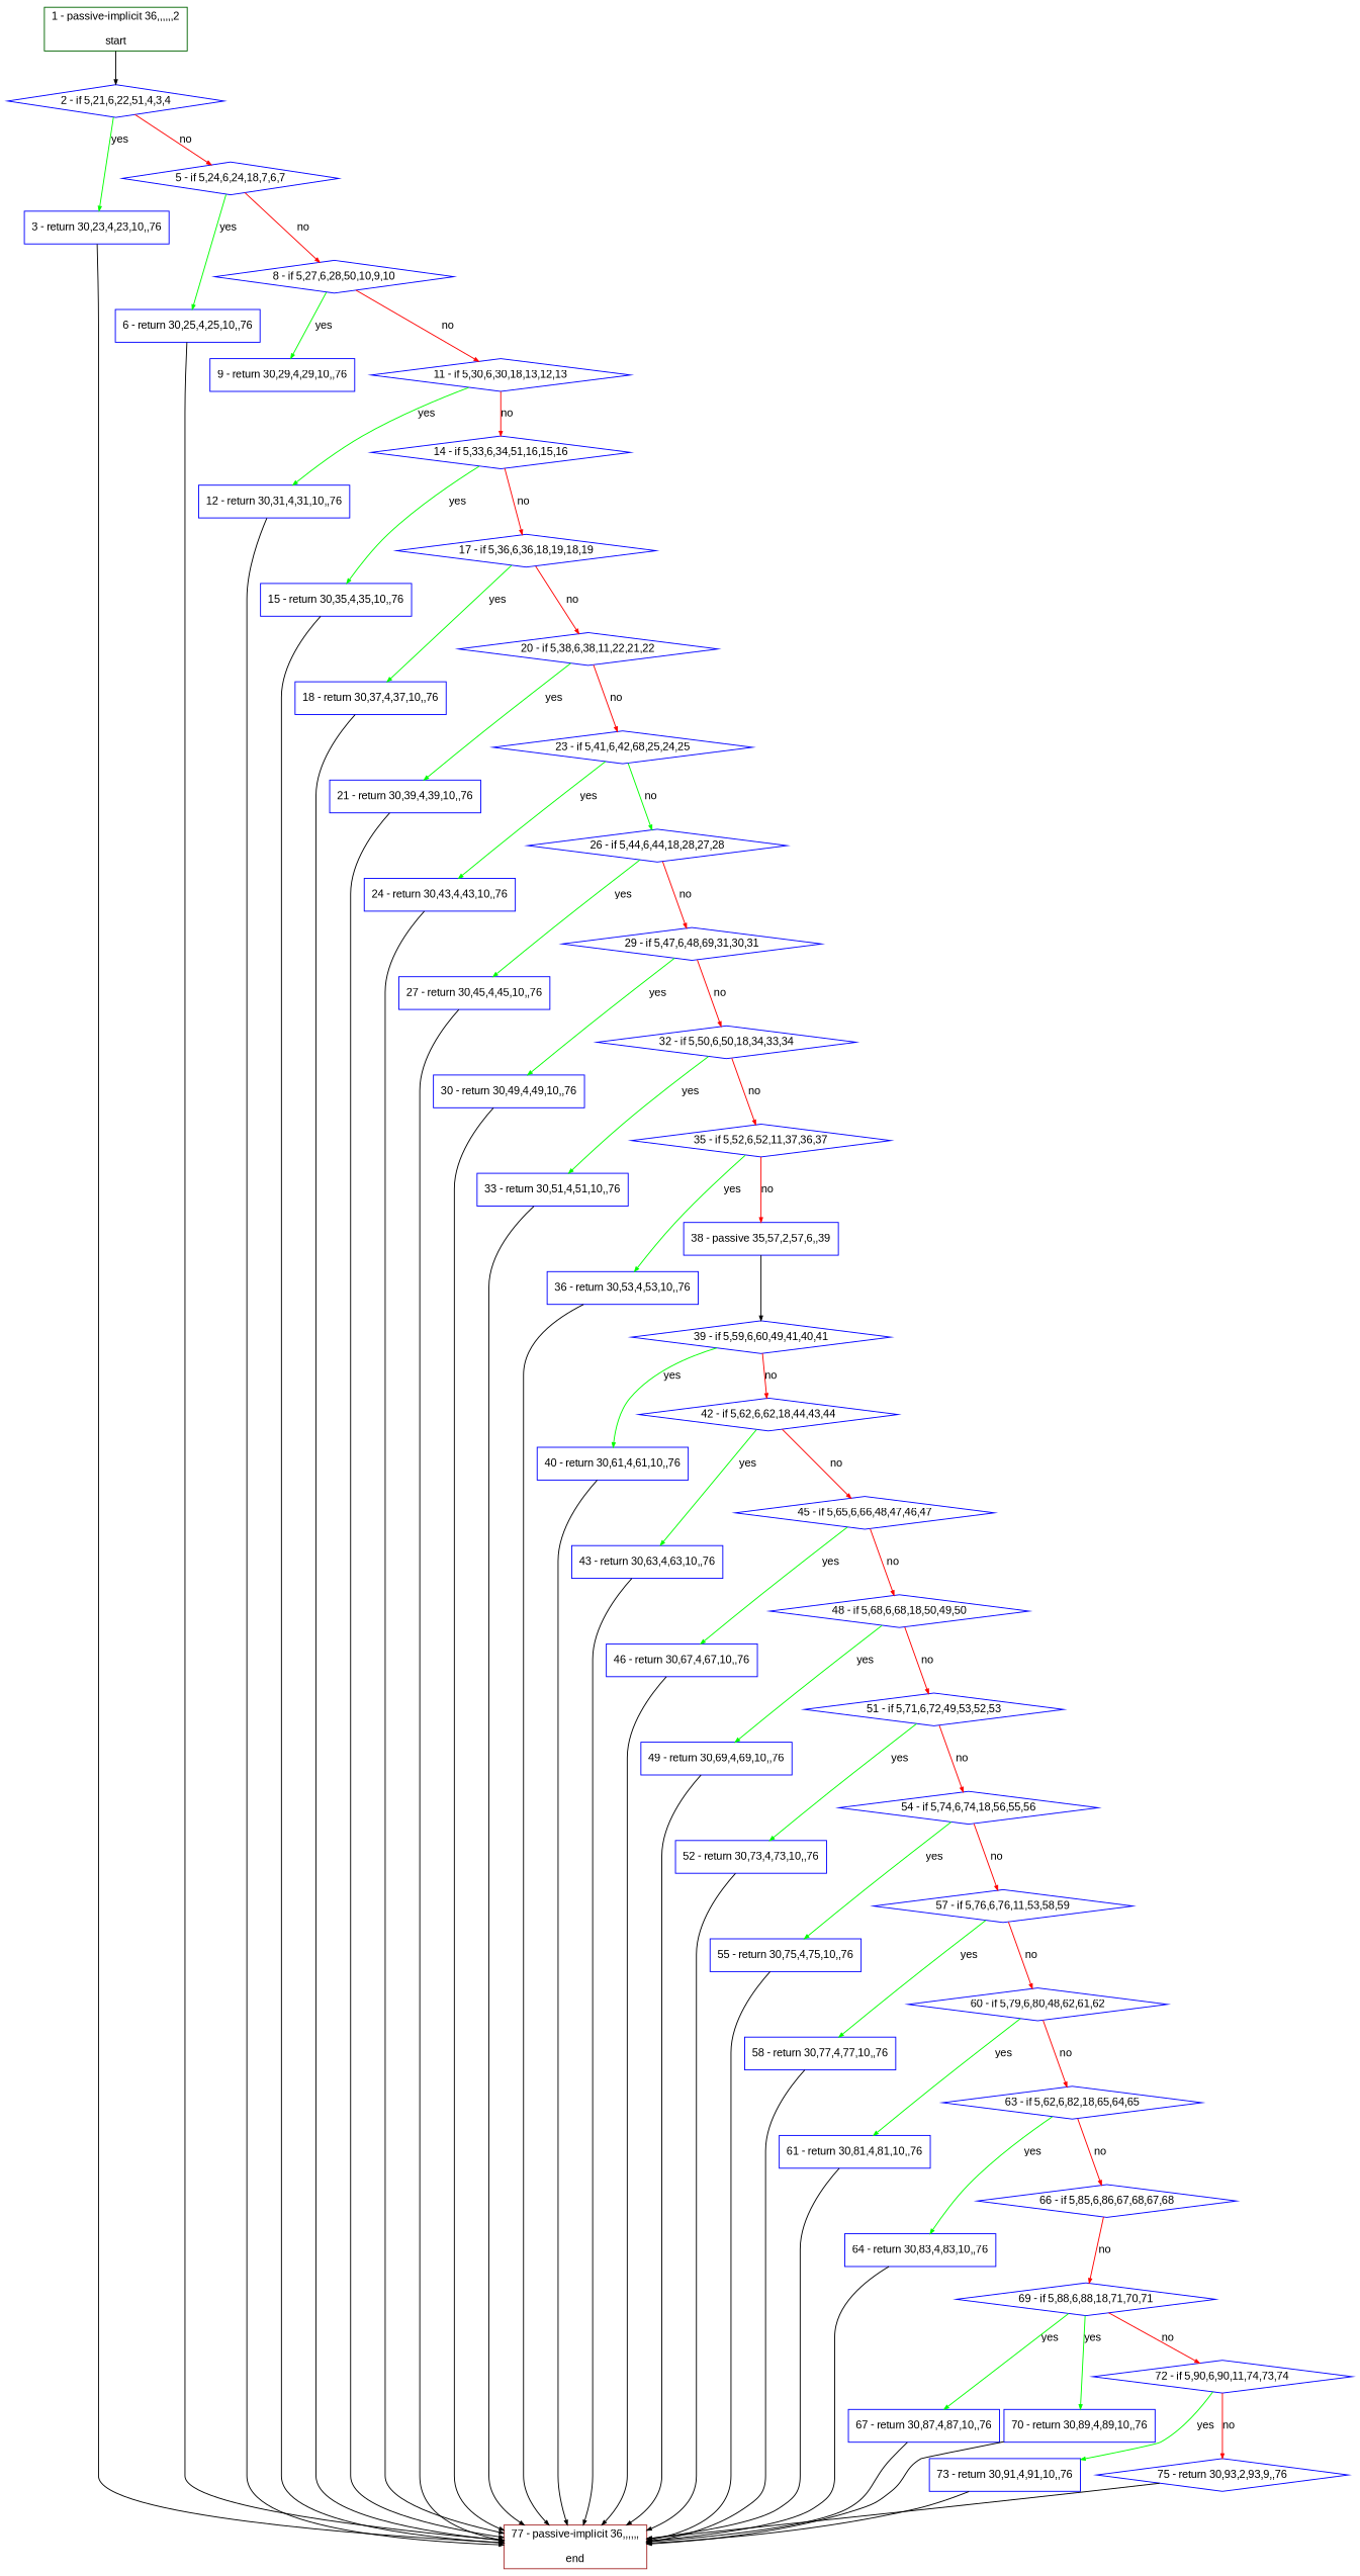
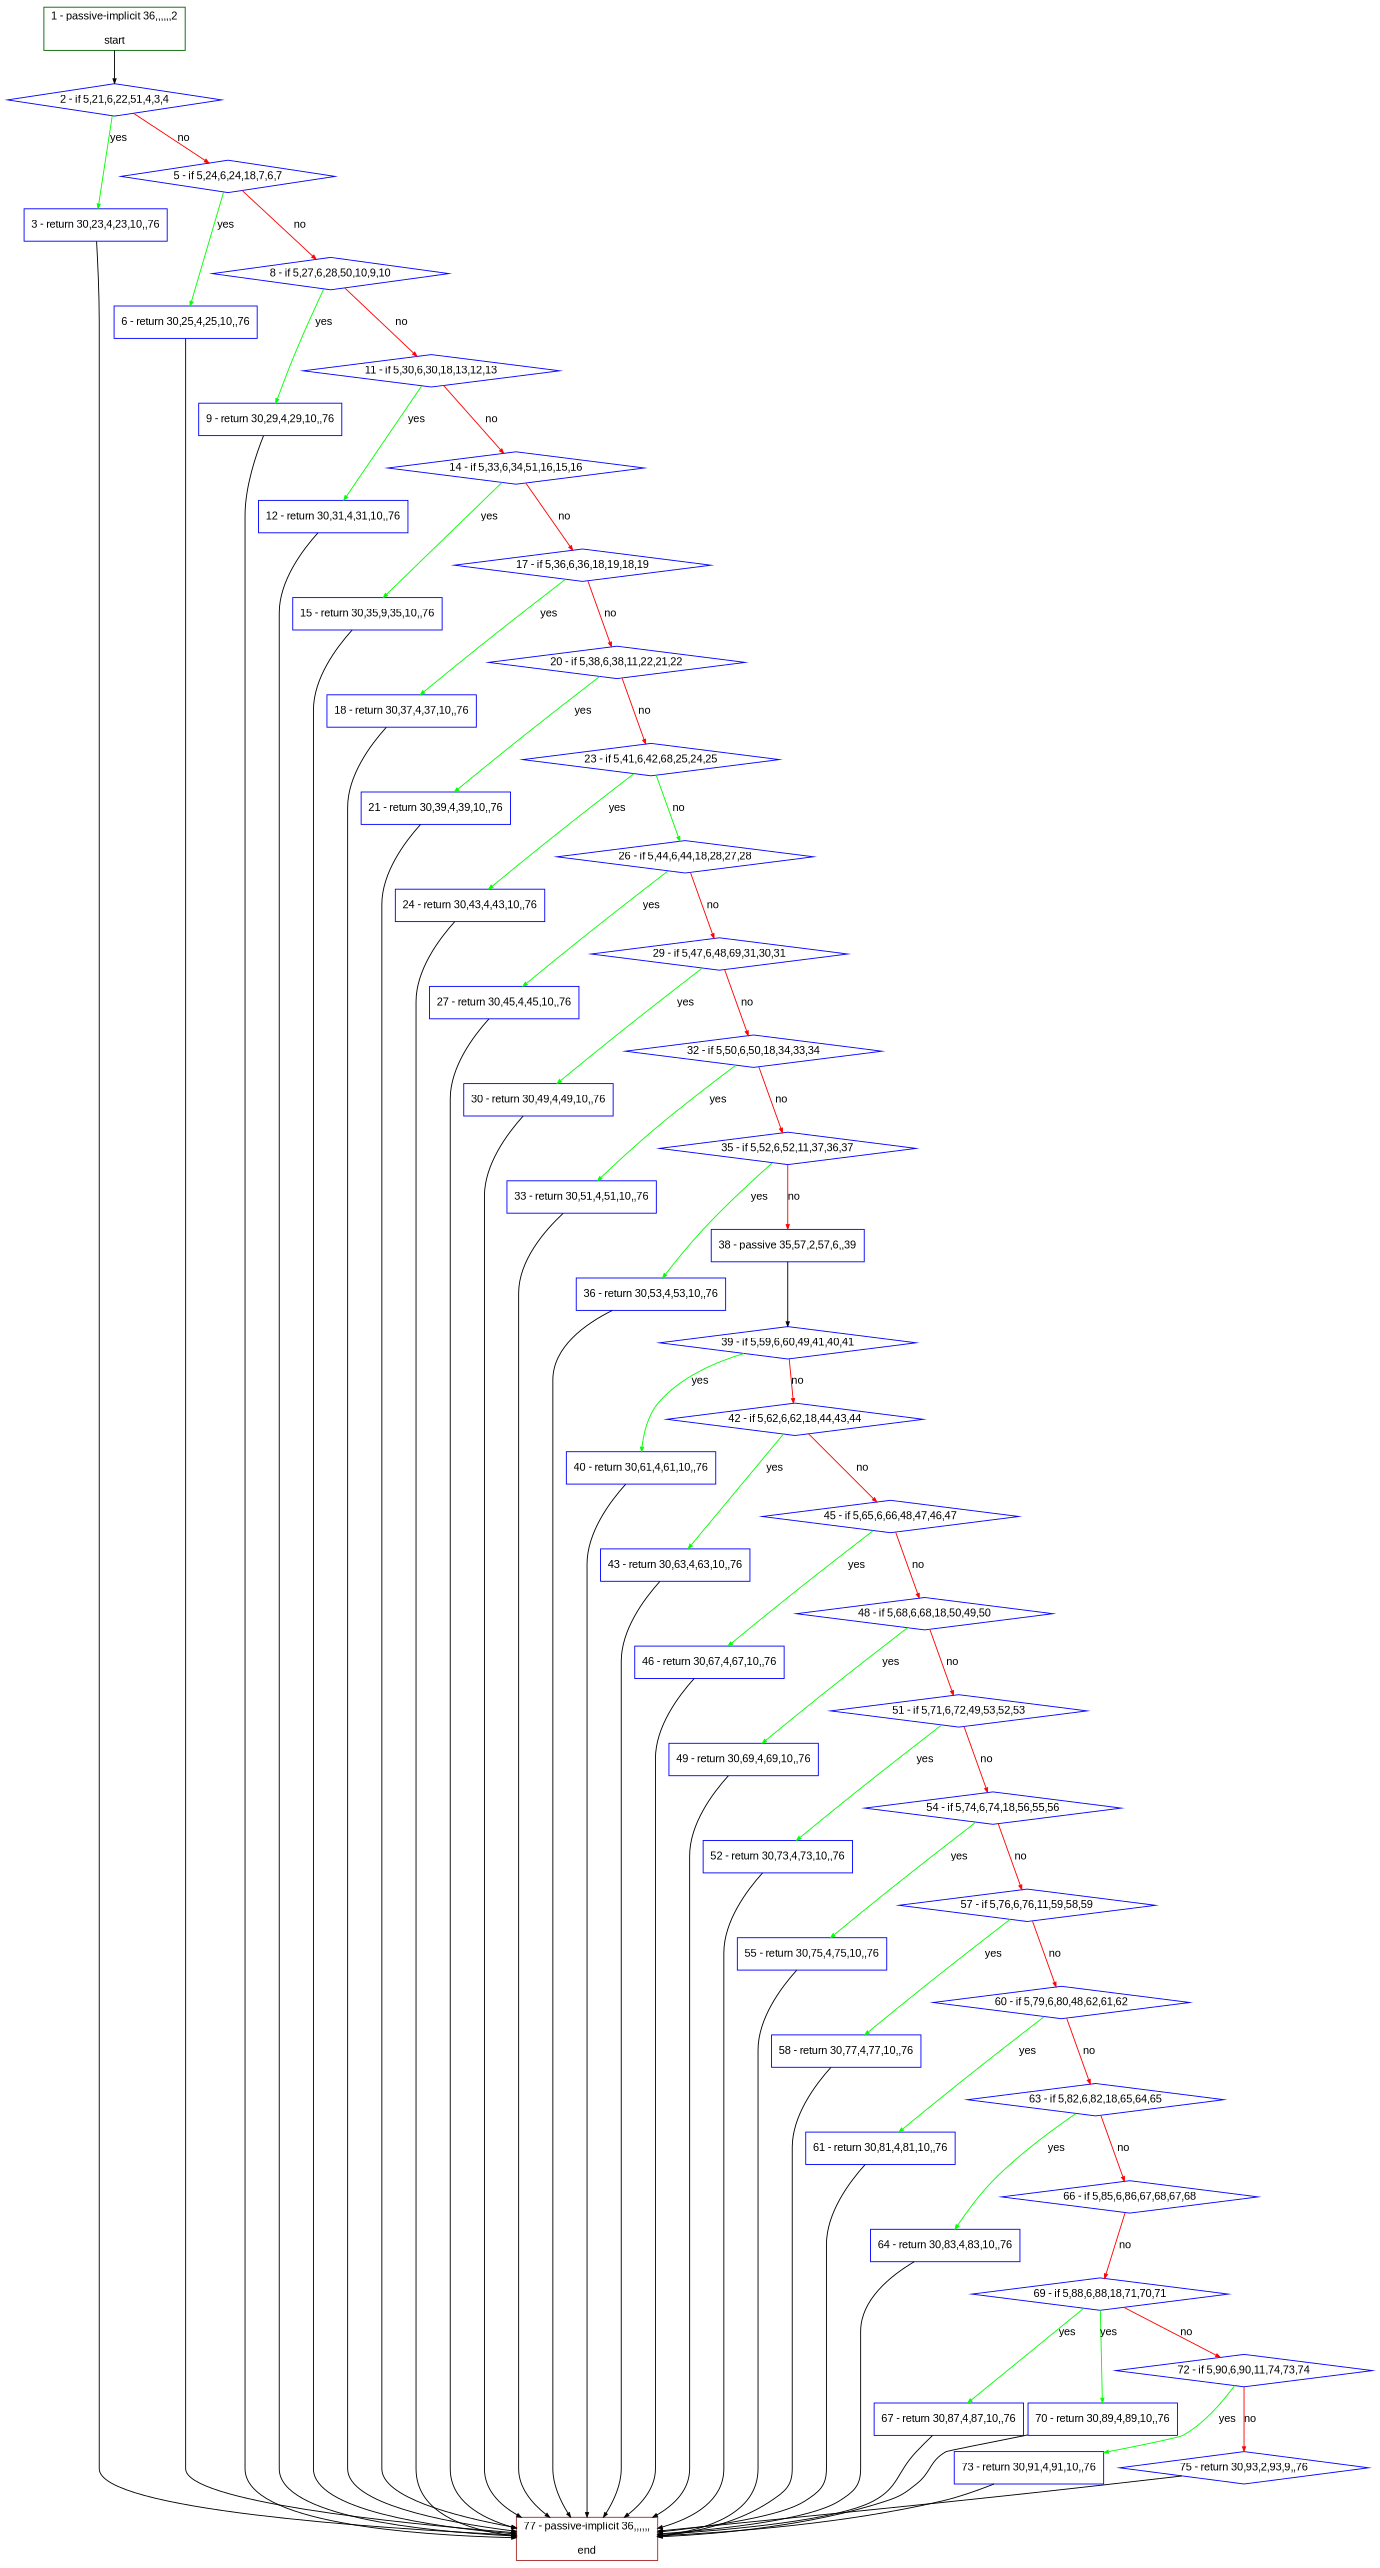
  digraph {
    bgcolor=white
    compound=true
    fillcolor="#FFFFCC"
    fontname=Arial
    fontsize=12
    pack=true
    packmode=clust
    style="rounded,filled"
    node [color="#0000ff" compound=true fillcolor="#ffffff" fixedsize=false fontname=Arial fontsize=12 node_initialized=no shape=box style=filled]
    edge [arrowhead=normal arrowsize=0.5 arrowtail=none color="#000000" compound=true dir=forward fontcolor=black fontname=Arial fontsize=12]
    n1 [label="2 - if 5,21,6,22,51,4,3,4" shape=diamond]
    n2 [label="3 - return 30,23,4,23,10,,76"]
    n3 [label="5 - if 5,24,6,24,18,7,6,7" shape=diamond]
    n4 [color="#a52a2a" label="77 - passive-implicit 36,,,,,,\n\nend"]
    n5 [label="6 - return 30,25,4,25,10,,76"]
    n6 [label="8 - if 5,27,6,28,50,10,9,10" shape=diamond]
    n7 [color="#006400" label="1 - passive-implicit 36,,,,,,2\n\nstart"]
    n8 [label="9 - return 30,29,4,29,10,,76"]
    n9 [label="11 - if 5,30,6,30,18,13,12,13" shape=diamond]
    n10 [label="12 - return 30,31,4,31,10,,76"]
    n11 [label="14 - if 5,33,6,34,51,16,15,16" shape=diamond]
-   n12 [label="15 - return 30,35,4,35,10,,76"]
+   n12 [label="15 - return 30,35,9,35,10,,76"]
    n13 [label="17 - if 5,36,6,36,18,19,18,19" shape=diamond]
    n14 [label="18 - return 30,37,4,37,10,,76"]
    n15 [label="20 - if 5,38,6,38,11,22,21,22" shape=diamond]
    n16 [label="21 - return 30,39,4,39,10,,76"]
    n17 [label="23 - if 5,41,6,42,68,25,24,25" shape=diamond]
    n18 [label="24 - return 30,43,4,43,10,,76"]
    n19 [label="26 - if 5,44,6,44,18,28,27,28" shape=diamond]
    n20 [label="27 - return 30,45,4,45,10,,76"]
    n21 [label="29 - if 5,47,6,48,69,31,30,31" shape=diamond]
    n22 [label="30 - return 30,49,4,49,10,,76"]
    n23 [label="32 - if 5,50,6,50,18,34,33,34" shape=diamond]
    n24 [label="33 - return 30,51,4,51,10,,76"]
    n25 [label="35 - if 5,52,6,52,11,37,36,37" shape=diamond]
    n26 [label="36 - return 30,53,4,53,10,,76"]
    n27 [label="38 - passive 35,57,2,57,6,,39"]
    n28 [label="39 - if 5,59,6,60,49,41,40,41" shape=diamond]
    n29 [label="40 - return 30,61,4,61,10,,76"]
    n30 [label="42 - if 5,62,6,62,18,44,43,44" shape=diamond]
    n31 [label="43 - return 30,63,4,63,10,,76"]
    n32 [label="45 - if 5,65,6,66,48,47,46,47" shape=diamond]
    n33 [label="46 - return 30,67,4,67,10,,76"]
    n34 [label="48 - if 5,68,6,68,18,50,49,50" shape=diamond]
    n35 [label="49 - return 30,69,4,69,10,,76"]
    n36 [label="51 - if 5,71,6,72,49,53,52,53" shape=diamond]
    n37 [label="52 - return 30,73,4,73,10,,76"]
    n38 [label="54 - if 5,74,6,74,18,56,55,56" shape=diamond]
    n39 [label="55 - return 30,75,4,75,10,,76"]
-   n40 [label="57 - if 5,76,6,76,11,53,58,59" shape=diamond]
+   n40 [label="57 - if 5,76,6,76,11,59,58,59" shape=diamond]
    n41 [label="58 - return 30,77,4,77,10,,76"]
    n42 [label="60 - if 5,79,6,80,48,62,61,62" shape=diamond]
    n43 [label="61 - return 30,81,4,81,10,,76"]
-   n44 [label="63 - if 5,62,6,82,18,65,64,65" shape=diamond]
+   n44 [label="63 - if 5,82,6,82,18,65,64,65" shape=diamond]
    n45 [label="64 - return 30,83,4,83,10,,76"]
    n46 [label="66 - if 5,85,6,86,67,68,67,68" shape=diamond]
    n47 [label="69 - if 5,88,6,88,18,71,70,71" shape=diamond]
    n48 [label="67 - return 30,87,4,87,10,,76"]
    n49 [label="70 - return 30,89,4,89,10,,76"]
    n50 [label="72 - if 5,90,6,90,11,74,73,74" shape=diamond]
    n51 [label="73 - return 30,91,4,91,10,,76"]
    n52 [label="75 - return 30,93,2,93,9,,76" shape=diamond]
    n1 -> n2 [color="#00ff00" label=yes]
    n1 -> n3 [color="#ff0000" label=no]
    n2 -> n4
    n3 -> n5 [color="#00ff00" label=yes]
    n3 -> n6 [color="#ff0000" label=no]
    n5 -> n4
    n6 -> n8 [color="#00ff00" label=yes]
    n6 -> n9 [color="#ff0000" label=no]
    n7 -> n1
+   n8 -> n4
    n9 -> n10 [color="#00ff00" label=yes]
    n9 -> n11 [color="#ff0000" label=no]
    n10 -> n4
    n11 -> n12 [color="#00ff00" label=yes]
    n11 -> n13 [color="#ff0000" label=no]
    n12 -> n4
    n13 -> n14 [color="#00ff00" label=yes]
    n13 -> n15 [color="#ff0000" label=no]
    n14 -> n4
    n15 -> n16 [color="#00ff00" label=yes]
    n15 -> n17 [color="#ff0000" label=no]
    n16 -> n4
    n17 -> n18 [color="#00ff00" label=yes]
    n17 -> n19 [color="#00ff00" label=no]
    n18 -> n4
    n19 -> n20 [color="#00ff00" label=yes]
    n19 -> n21 [color="#ff0000" label=no]
    n20 -> n4
    n21 -> n22 [color="#00ff00" label=yes]
    n21 -> n23 [color="#ff0000" label=no]
    n22 -> n4
    n23 -> n24 [color="#00ff00" label=yes]
    n23 -> n25 [color="#ff0000" label=no]
    n24 -> n4
    n25 -> n26 [color="#00ff00" label=yes]
    n25 -> n27 [color="#ff0000" label=no]
    n26 -> n4
    n27 -> n28
    n28 -> n29 [color="#00ff00" label=yes]
    n28 -> n30 [color="#ff0000" label=no]
    n29 -> n4
    n30 -> n31 [color="#00ff00" label=yes]
    n30 -> n32 [color="#ff0000" label=no]
    n31 -> n4
    n32 -> n33 [color="#00ff00" label=yes]
    n32 -> n34 [color="#ff0000" label=no]
    n33 -> n4
    n34 -> n35 [color="#00ff00" label=yes]
    n34 -> n36 [color="#ff0000" label=no]
    n35 -> n4
    n36 -> n37 [color="#00ff00" label=yes]
    n36 -> n38 [color="#ff0000" label=no]
    n37 -> n4
    n38 -> n39 [color="#00ff00" label=yes]
    n38 -> n40 [color="#ff0000" label=no]
    n39 -> n4
    n40 -> n41 [color="#00ff00" label=yes]
    n40 -> n42 [color="#ff0000" label=no]
    n41 -> n4
    n42 -> n43 [color="#00ff00" label=yes]
    n42 -> n44 [color="#ff0000" label=no]
    n43 -> n4
    n44 -> n45 [color="#00ff00" label=yes]
    n44 -> n46 [color="#ff0000" label=no]
    n45 -> n4
    n46 -> n47 [color="#ff0000" label=no]
    n47 -> n48 [color="#00ff00" label=yes]
    n47 -> n49 [color="#00ff00" label=yes]
    n47 -> n50 [color="#ff0000" label=no]
    n48 -> n4
    n49 -> n4
    n50 -> n51 [color="#00ff00" label=yes]
    n50 -> n52 [color="#ff0000" label=no]
    n51 -> n4
    n52 -> n4
  }
